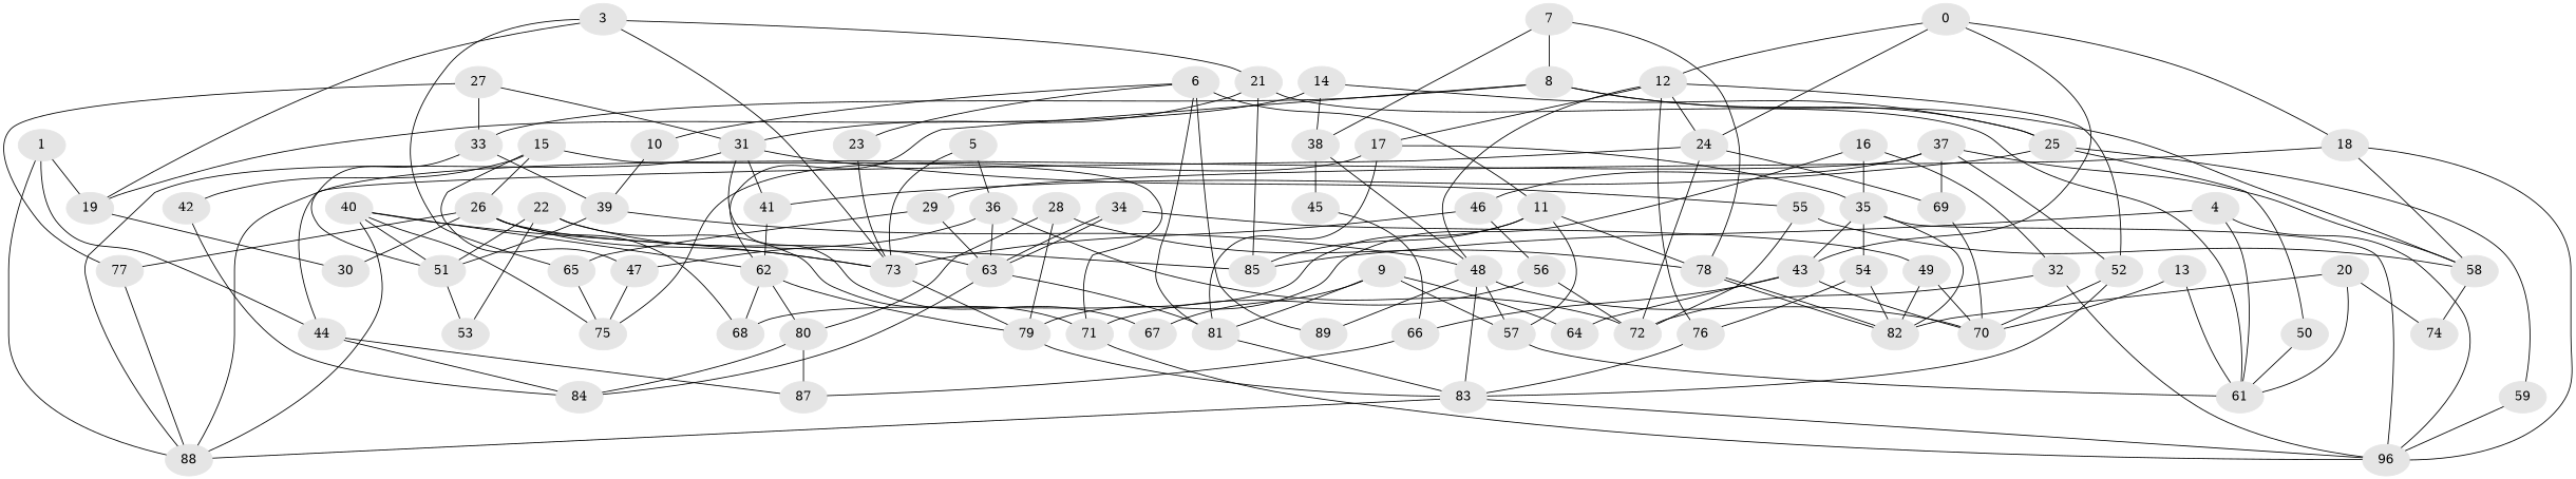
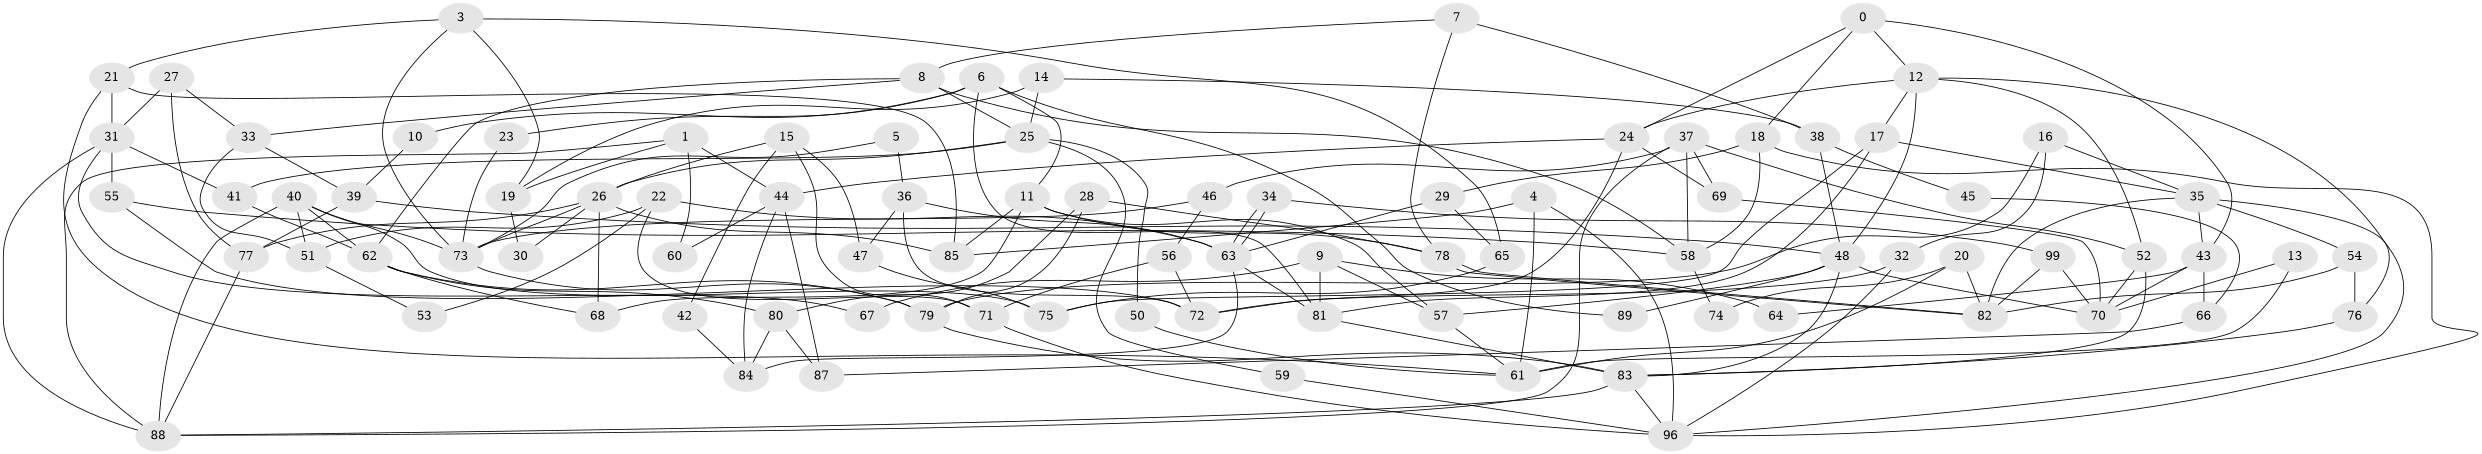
  graph {
    node [color=gray90 style=filled]
    1
    19
    44
+   60
    88
    30
    84
    87
    n9 [label=0]
    12
    18
    24
    43
    17
    48
    52
    76
    n18 [label=96]
    29
    58
    69
    72
    64
    70
    66
    3
    21
    65
    73
    61
    85
    31
    75
    79
    4
    5
    36
    47
    63
    6
    10
    11
    23
    81
    89
    39
    78
    57
    68
    83
    7
    8
    38
    25
    33
    62
    45
    82
    26
    41
    50
    59
    51
    80
    9
    67
    77
    35
    13
    14
    15
    42
    71
    16
    32
    54
    74
    20
    55
    22
    53
    27
    28
    34
-   49
+   49 [label=99]
    37
    46
    56
    40
    1 -- 19
    1 -- 44
+   1 -- 60
    1 -- 88
    19 -- 30
+   44 -- 60
    44 -- 84
    44 -- 87
    n9 -- 12
    n9 -- 18
    n9 -- 24
    n9 -- 43
    12 -- 24
    12 -- 17
    12 -- 48
    12 -- 52
    12 -- 76
    18 -- n18
    18 -- 29
    18 -- 58
    24 -- 44
    24 -- 69
    24 -- 72
    43 -- 64
    43 -- 70
    43 -- 66
    17 -- 75
    17 -- 81
    17 -- 35
    48 -- 70
    48 -- 89
    48 -- 57
    48 -- 83
    52 -- 70
    52 -- 83
    76 -- 83
    29 -- 65
    29 -- 63
    58 -- 74
    69 -- 70
    66 -- 87
    3 -- 19
    3 -- 21
    3 -- 65
    3 -- 73
    21 -- 61
    21 -- 85
    21 -- 31
    65 -- 75
    73 -- 79
    31 -- 88
    31 -- 41
    31 -- 67
    31 -- 55
    79 -- 83
    4 -- n18
    4 -- 61
    4 -- 85
    5 -- 73
    5 -- 36
    36 -- 72
    36 -- 47
    36 -- 63
    47 -- 75
    63 -- 84
    63 -- 81
    6 -- 10
    6 -- 11
    6 -- 23
    6 -- 81
    6 -- 89
    10 -- 39
    11 -- 85
    11 -- 78
    11 -- 57
    11 -- 68
    23 -- 73
    81 -- 83
    39 -- 48
-   39 -- 51
+   39 -- 77
    78 -- 82
    78 -- 82
    57 -- 61
    83 -- 88
    83 -- n18
    7 -- 78
    7 -- 8
    7 -- 38
    8 -- 58
    8 -- 25
    8 -- 33
    8 -- 62
    38 -- 48
    38 -- 45
+   25 -- 26
    25 -- 41
    25 -- 50
    25 -- 59
    33 -- 39
    33 -- 51
    62 -- 79
    62 -- 68
    62 -- 80
    45 -- 66
    26 -- 30
    26 -- 73
    26 -- 85
    26 -- 68
    26 -- 77
    41 -- 62
    50 -- 61
    59 -- n18
    51 -- 53
    80 -- 84
    80 -- 87
    9 -- 64
    9 -- 81
    9 -- 57
    9 -- 67
    77 -- 88
    35 -- 43
    35 -- n18
    35 -- 82
    35 -- 54
    13 -- 70
    13 -- 61
    14 -- 19
    14 -- 38
    14 -- 25
    15 -- 47
    15 -- 26
    15 -- 42
    15 -- 71
    42 -- 84
    71 -- n18
    16 -- 79
    16 -- 35
    16 -- 32
    32 -- n18
    32 -- 72
    54 -- 76
    54 -- 82
    20 -- 61
    20 -- 82
    20 -- 74
    55 -- 58
    55 -- 72
    22 -- 63
    22 -- 51
    22 -- 71
    22 -- 53
    27 -- 31
    27 -- 33
    27 -- 77
    28 -- 79
    28 -- 78
    28 -- 80
    34 -- 63
    34 -- 63
    34 -- 49
    49 -- 70
    49 -- 82
    37 -- 88
    37 -- 52
    37 -- 58
    37 -- 69
    37 -- 46
    46 -- 73
    46 -- 56
    56 -- 72
    56 -- 71
    40 -- 88
    40 -- 73
    40 -- 75
    40 -- 62
    40 -- 51
  }
